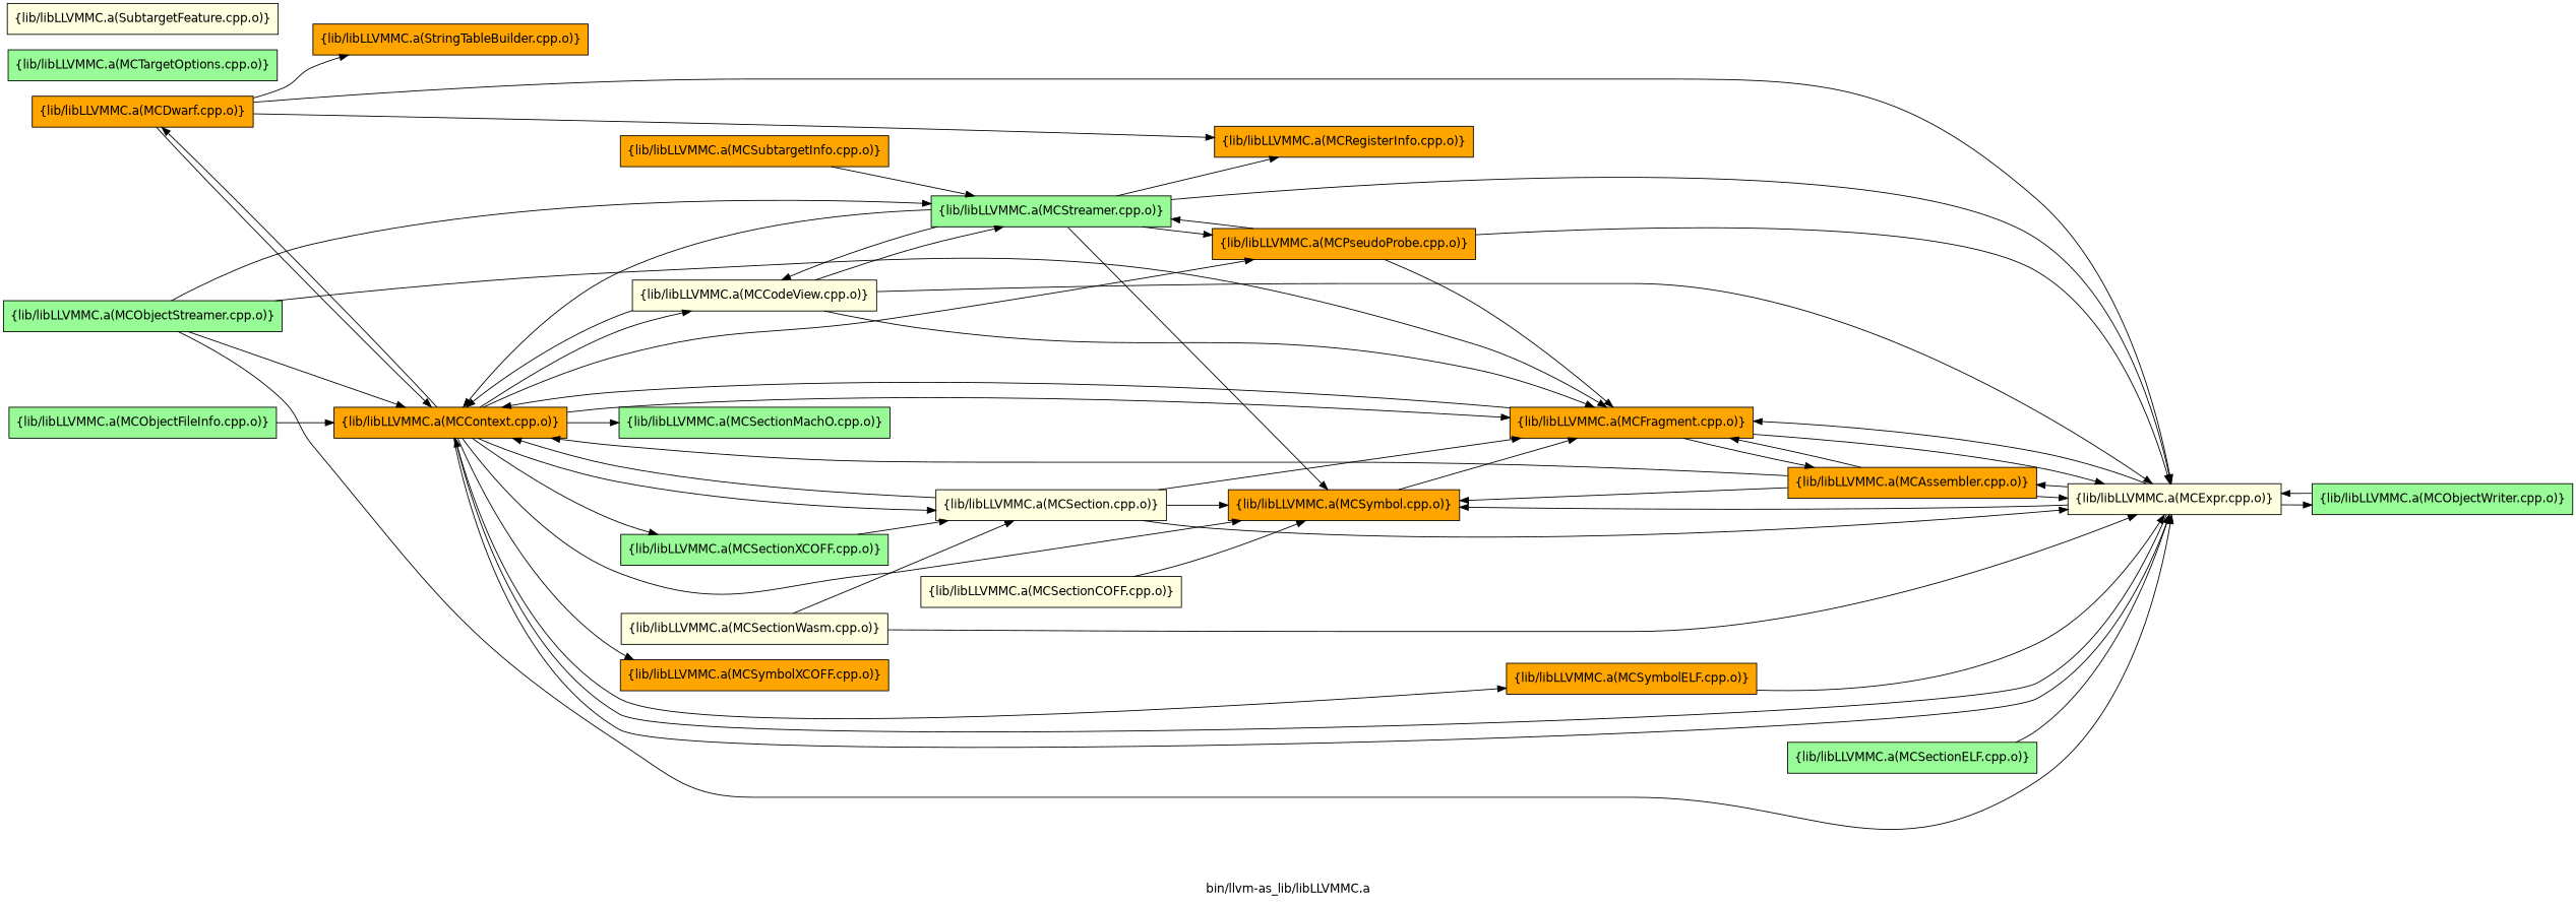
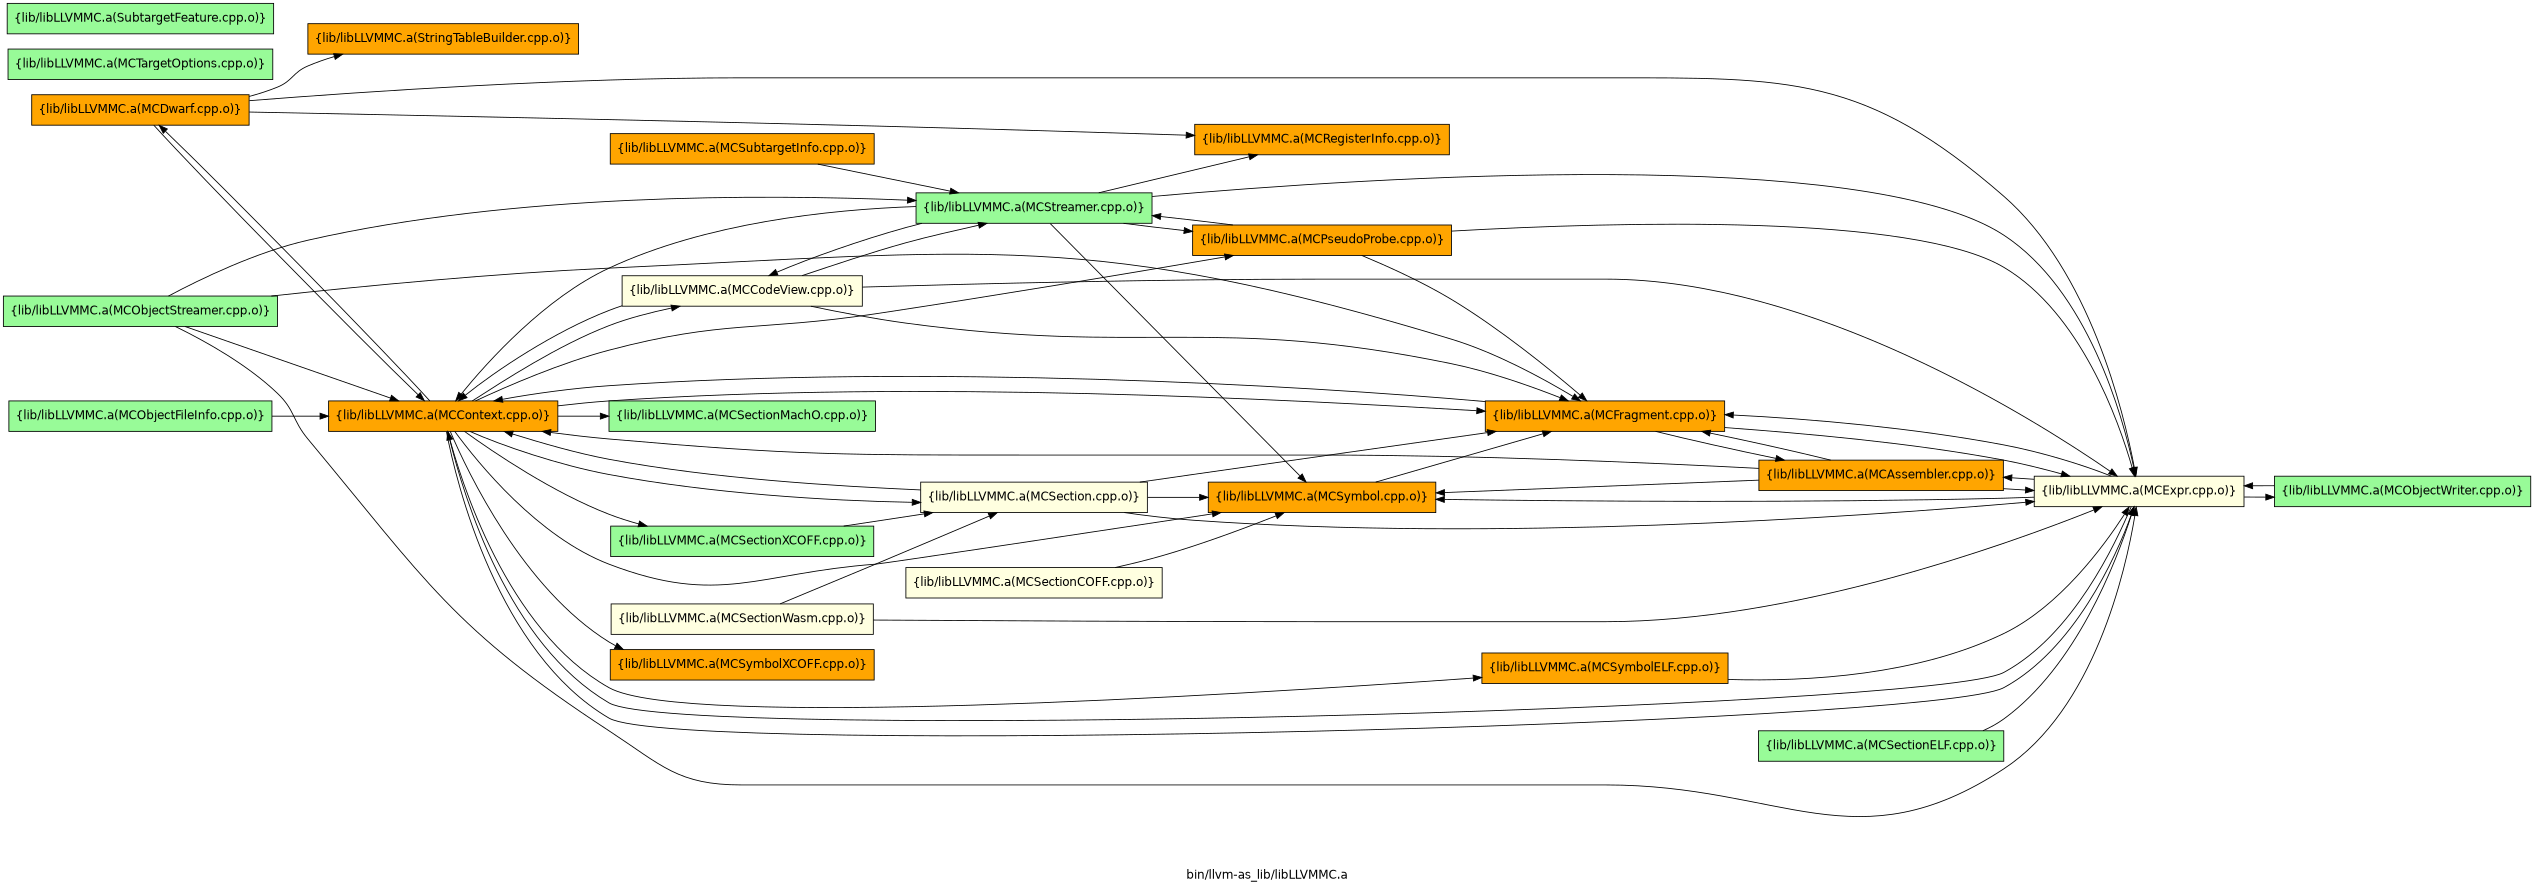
  digraph {
    fontname="DejaVu Sans"
    label="bin/llvm-as_lib/libLLVMMC.a"
    rankdir=LR
    node [fillcolor=orange fontname="DejaVu Sans" group=0 shape=box style=filled]
    edge [fontname="DejaVu Sans"]
    n1 [label="{lib/libLLVMMC.a(StringTableBuilder.cpp.o)}"]
    n2 [label="{lib/libLLVMMC.a(MCContext.cpp.o)}"]
    n3 [fillcolor=lightyellow label="{lib/libLLVMMC.a(MCCodeView.cpp.o)}"]
    n4 [label="{lib/libLLVMMC.a(MCDwarf.cpp.o)}"]
    n5 [fillcolor=lightyellow label="{lib/libLLVMMC.a(MCExpr.cpp.o)}"]
    n6 [label="{lib/libLLVMMC.a(MCFragment.cpp.o)}"]
    n7 [label="{lib/libLLVMMC.a(MCPseudoProbe.cpp.o)}"]
    n8 [fillcolor=lightyellow label="{lib/libLLVMMC.a(MCSection.cpp.o)}"]
    n9 [fillcolor=palegreen label="{lib/libLLVMMC.a(MCSectionMachO.cpp.o)}"]
    n10 [fillcolor=palegreen label="{lib/libLLVMMC.a(MCSectionXCOFF.cpp.o)}"]
    n11 [label="{lib/libLLVMMC.a(MCSymbol.cpp.o)}"]
    n12 [label="{lib/libLLVMMC.a(MCSymbolELF.cpp.o)}"]
    n13 [label="{lib/libLLVMMC.a(MCSymbolXCOFF.cpp.o)}"]
    n14 [fillcolor=palegreen label="{lib/libLLVMMC.a(MCStreamer.cpp.o)}"]
    n15 [label="{lib/libLLVMMC.a(MCRegisterInfo.cpp.o)}"]
    n16 [label="{lib/libLLVMMC.a(MCAssembler.cpp.o)}"]
    n17 [fillcolor=palegreen label="{lib/libLLVMMC.a(MCObjectWriter.cpp.o)}"]
    n18 [fillcolor=palegreen label="{lib/libLLVMMC.a(MCObjectFileInfo.cpp.o)}"]
    n19 [fillcolor=palegreen label="{lib/libLLVMMC.a(MCTargetOptions.cpp.o)}"]
    n20 [fillcolor=lightyellow label="{lib/libLLVMMC.a(MCSectionCOFF.cpp.o)}"]
    n21 [fillcolor=palegreen label="{lib/libLLVMMC.a(MCObjectStreamer.cpp.o)}"]
    n22 [fillcolor=palegreen label="{lib/libLLVMMC.a(MCSectionELF.cpp.o)}"]
    n23 [fillcolor=lightyellow label="{lib/libLLVMMC.a(MCSectionWasm.cpp.o)}"]
    n24 [label="{lib/libLLVMMC.a(MCSubtargetInfo.cpp.o)}"]
-   n25 [fillcolor=lightyellow label="{lib/libLLVMMC.a(SubtargetFeature.cpp.o)}"]
+   n25 [fillcolor=palegreen label="{lib/libLLVMMC.a(SubtargetFeature.cpp.o)}"]
    n2 -> n3
    n2 -> n4
    n2 -> n5
    n2 -> n6
    n2 -> n7
    n2 -> n8
    n2 -> n9
    n2 -> n10
    n2 -> n11
    n2 -> n12
    n2 -> n13
    n3 -> n2
    n3 -> n5
    n3 -> n6
    n3 -> n14
    n4 -> n1
    n4 -> n2
    n4 -> n5
    n4 -> n15
    n5 -> n2
    n5 -> n6
    n5 -> n11
    n5 -> n16
    n5 -> n17
    n6 -> n2
    n6 -> n5
    n6 -> n16
    n7 -> n5
    n7 -> n6
    n7 -> n14
    n8 -> n2
    n8 -> n5
    n8 -> n6
    n8 -> n11
    n10 -> n8
    n11 -> n6
    n12 -> n5
    n14 -> n2
    n14 -> n3
    n14 -> n5
    n14 -> n7
    n14 -> n11
    n14 -> n15
    n16 -> n2
    n16 -> n5
    n16 -> n6
    n16 -> n11
    n17 -> n5
    n18 -> n2
    n20 -> n11
    n21 -> n2
    n21 -> n5
    n21 -> n6
    n21 -> n14
    n22 -> n5
    n23 -> n5
    n23 -> n8
    n24 -> n14
  }
